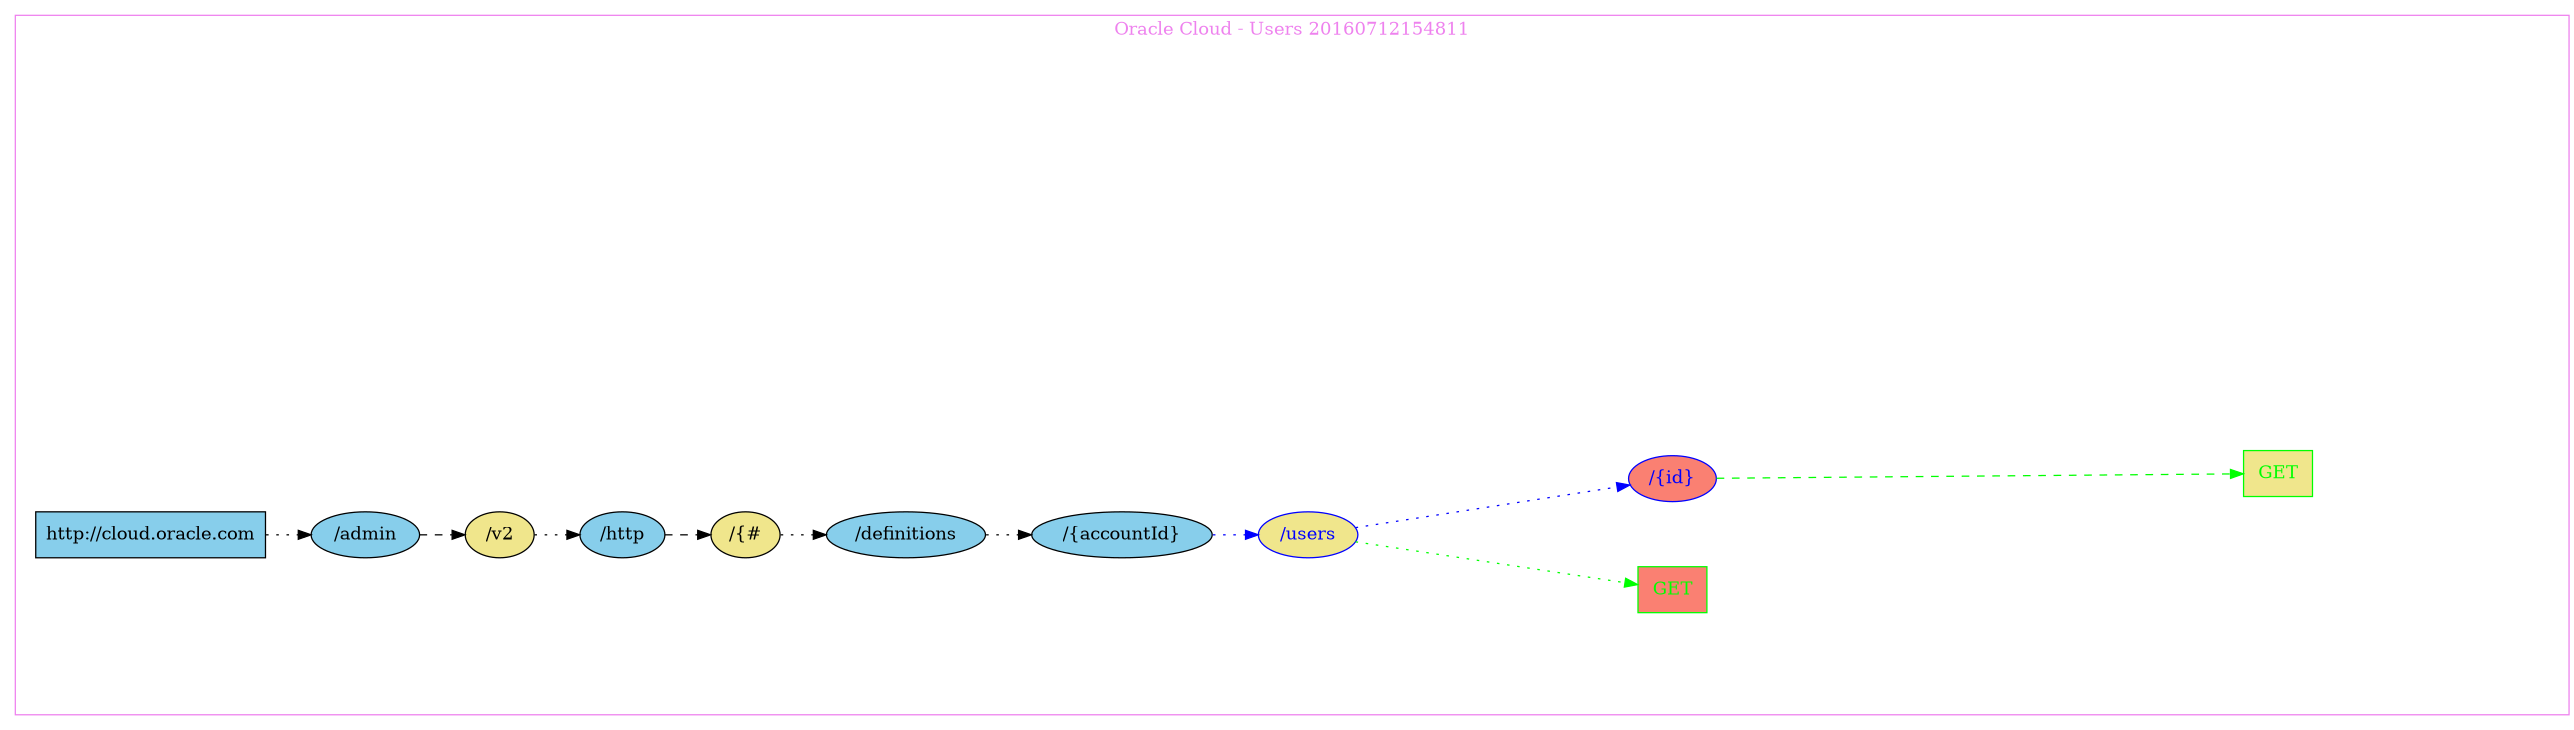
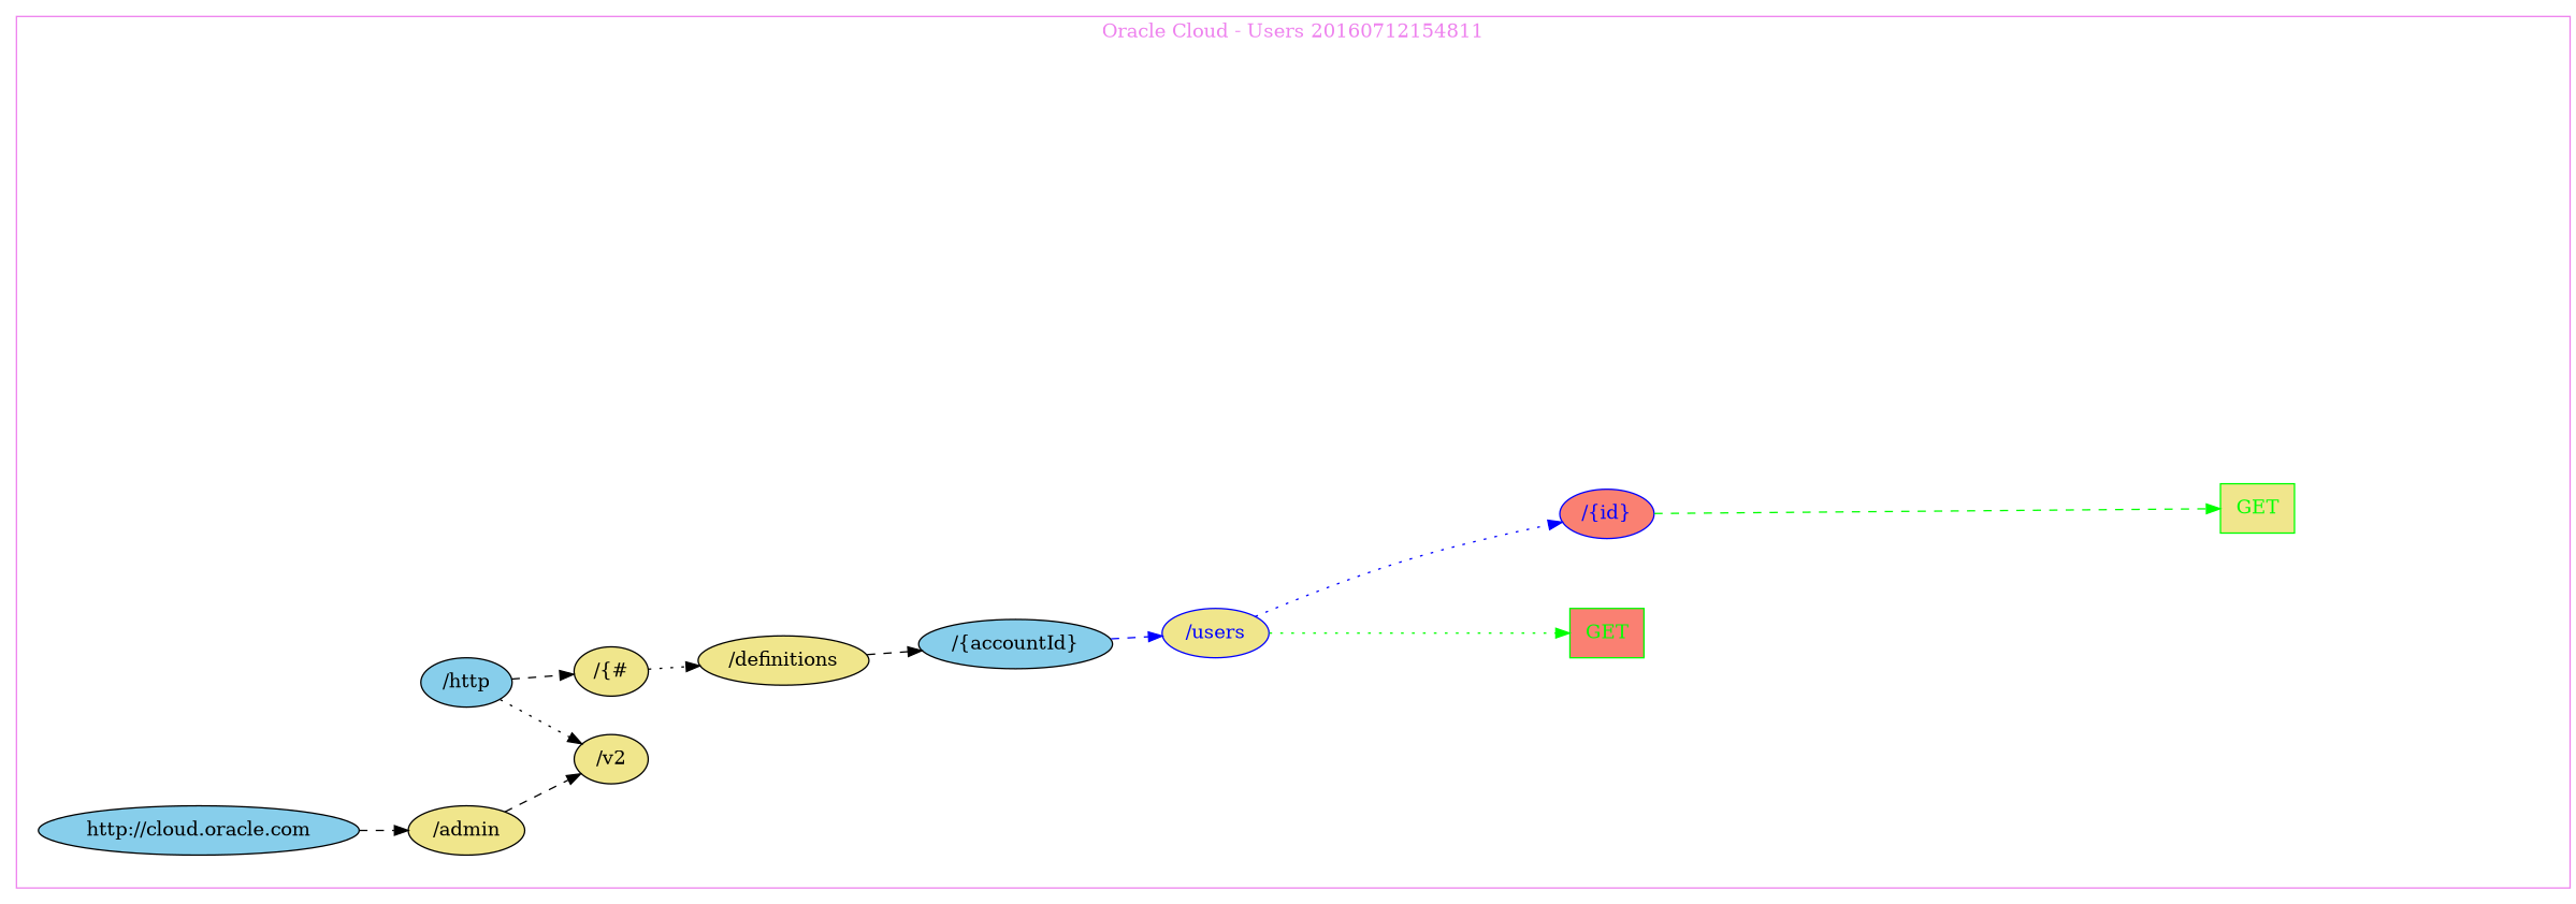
  digraph {
    rankdir=LR
    node [color=black fillcolor=khaki fontcolor=black shape=ellipse style=filled]
    edge [color=black fontcolor=black style=dashed]
    n1 [color=green fillcolor=salmon fontcolor=green label=GET shape=box]
    n2 [color=green fontcolor=green label=GET shape=box]
    n3 [color=blue fillcolor=salmon fontcolor=blue label="/{id}"]
    n4 [color=blue fontcolor=blue label="/users"]
    n5 [fillcolor=skyblue label="/{accountId}"]
-   n6 [fillcolor=skyblue label="/definitions"]
+   n6 [label="/definitions"]
    n7 [label="/{#"]
    n8 [fillcolor=skyblue label="/http"]
    n9 [label="/v2"]
-   n10 [fillcolor=skyblue label="/admin"]
-   n11 [fillcolor=skyblue label="http://cloud.oracle.com" shape=box]
+   n10 [label="/admin"]
+   n11 [fillcolor=skyblue label="http://cloud.oracle.com"]
    subgraph cluster_1 {
      color=violet
      fontcolor=violet
      label="Oracle Cloud - Users 20160712154811"
      subgraph cluster_2 {
        color=white
        fontcolor=white
        label="Oracle Cloud - Users 20160712154811"
        n11
        subgraph cluster_3 {
          color=white
          fontcolor=white
          label="Oracle Cloud - Users 20160712154811"
          n10
          subgraph cluster_4 {
            color=white
            fontcolor=white
            label="Oracle Cloud - Users 20160712154811"
            n9
            subgraph cluster_5 {
              color=white
              fontcolor=white
              label="Oracle Cloud - Users 20160712154811"
              n8
              subgraph cluster_6 {
                color=white
                fontcolor=white
                label="Oracle Cloud - Users 20160712154811"
                n7
                subgraph cluster_7 {
                  color=white
                  fontcolor=white
                  label="Oracle Cloud - Users 20160712154811"
                  n6
                  subgraph cluster_8 {
                    color=white
                    fontcolor=white
                    label="Oracle Cloud - Users 20160712154811"
                    n5
                    subgraph cluster_9 {
                      color=white
                      fontcolor=white
                      label="Oracle Cloud - Users 20160712154811"
                      n4
                      subgraph cluster_10 {
                        color=white
                        fontcolor=white
                        label="Oracle Cloud - Users 20160712154811"
                        n1
                      }
                      subgraph cluster_11 {
                        color=white
                        fontcolor=white
                        label="Oracle Cloud - Users 20160712154811"
                        n3
                        subgraph cluster_12 {
                          color=white
                          fontcolor=white
                          label="Oracle Cloud - Users 20160712154811"
                          n2
                        }
                      }
                    }
                  }
                }
              }
            }
          }
        }
      }
    }
    n3 -> n2 [color=green fontcolor=green]
    n4 -> n1 [color=green fontcolor=green style=dotted]
    n4 -> n3 [color=blue fontcolor=blue style=dotted]
-   n5 -> n4 [color=blue fontcolor=blue style=dotted]
-   n6 -> n5 [style=dotted]
+   n5 -> n4 [color=blue fontcolor=blue]
+   n6 -> n5
    n7 -> n6 [style=dotted]
    n8 -> n7
-   n9 -> n8 [style=dotted]
+   n8 -> n9 [style=dotted]
    n10 -> n9
-   n11 -> n10 [style=dotted]
+   n11 -> n10
  }
